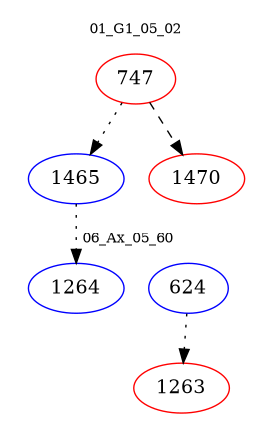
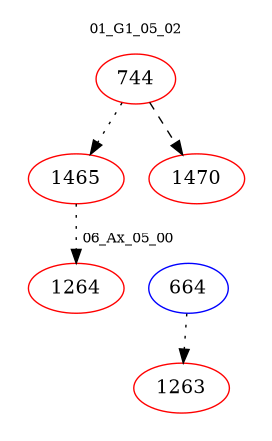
  digraph {
    node [color=red]
    edge [color=black style=dotted]
-   n1 [color=blue label=624]
+   n1 [color=blue label=664]
    n2 [label=1263]
-   n3 [color=blue label=1264]
-   n4 [label=747]
-   n5 [color=blue label=1465]
+   n3 [label=1264]
+   n4 [label=744]
+   n5 [label=1465]
    n6 [label=1470]
    subgraph cluster_1 {
      color=white
      fontsize=10
-     label="06_Ax_05_60"
+     label="06_Ax_05_00"
      n1
      n2
      n3
    }
    subgraph cluster_2 {
      color=white
      fontsize=10
      label="01_G1_05_02"
      n4
      n5
      n6
    }
    n1 -> n2
    n4 -> n5
    n4 -> n6 [style=dashed]
    n5 -> n3
  }
